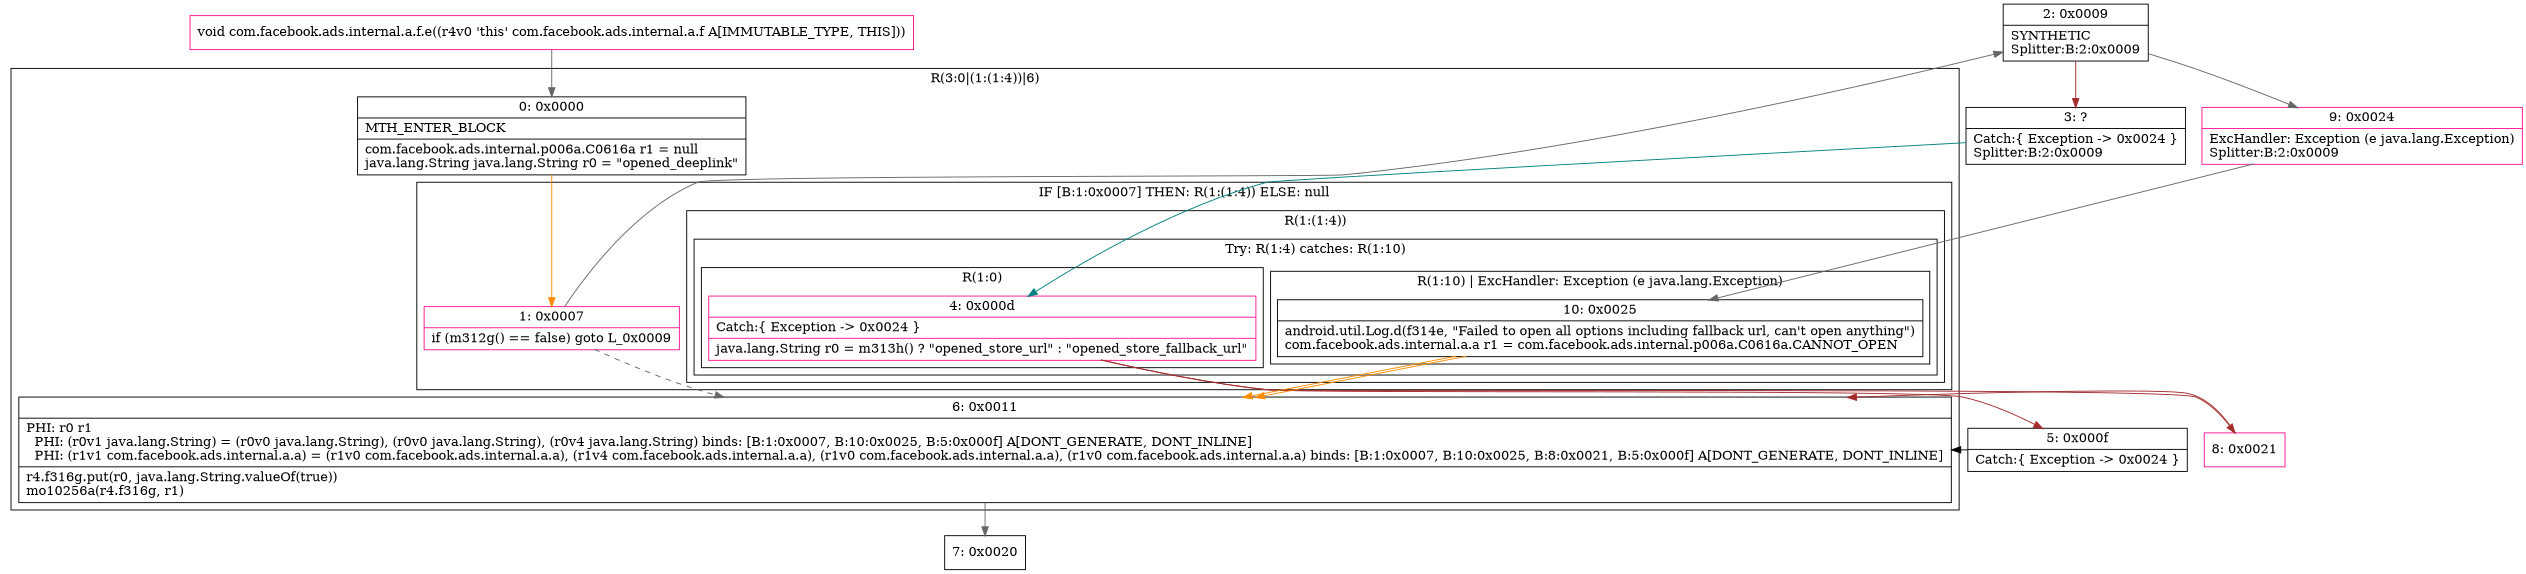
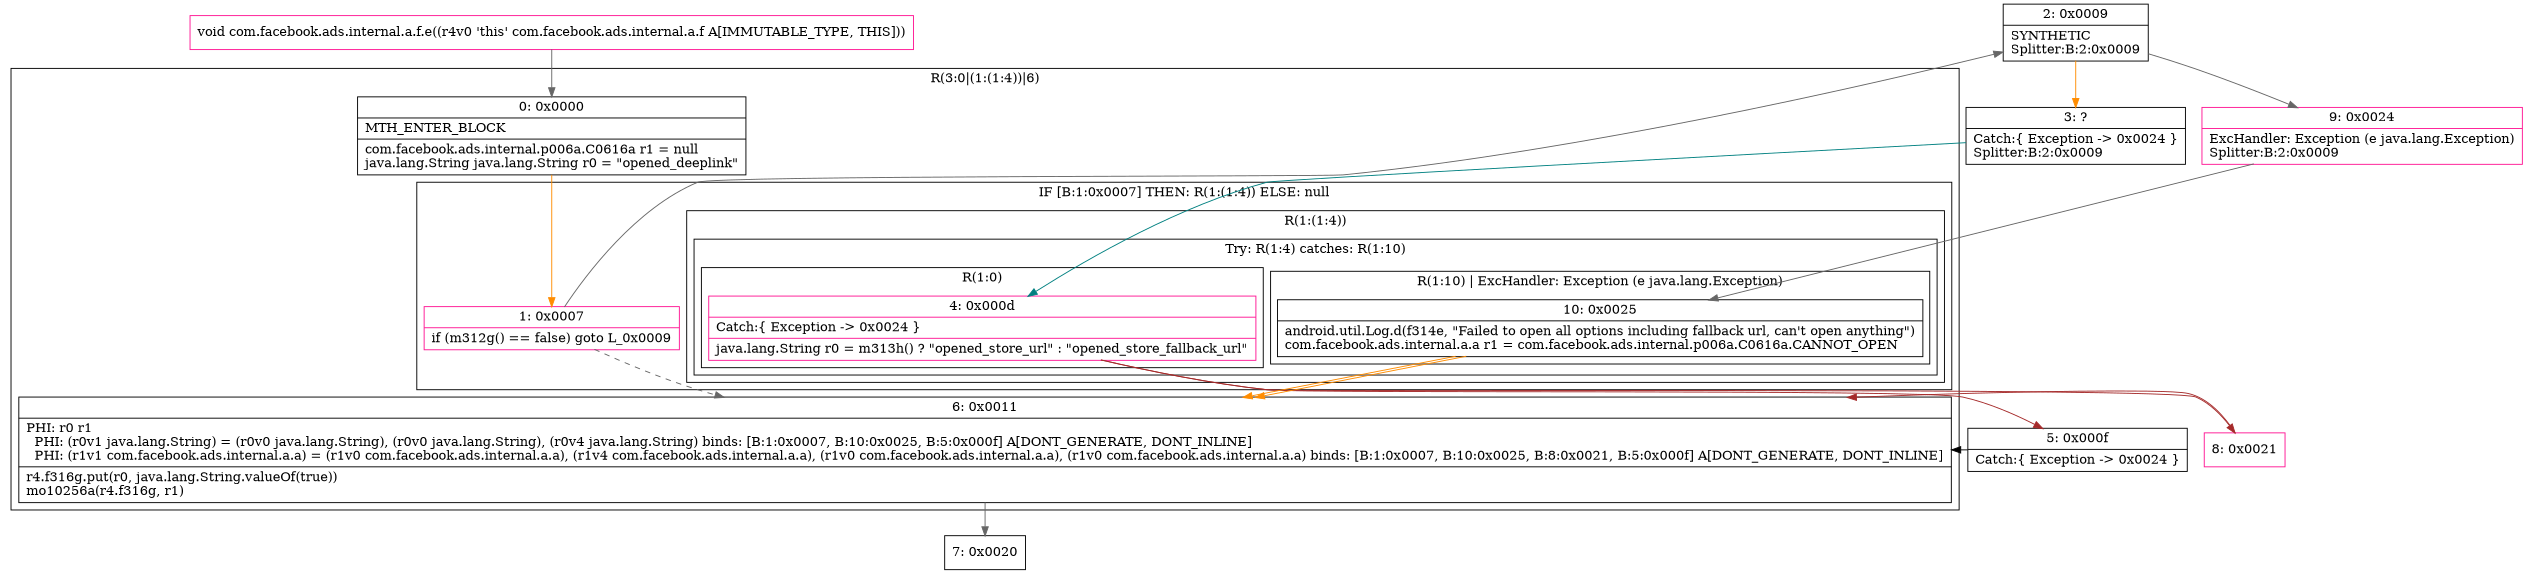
  digraph {
    node [color=black shape=record]
    edge [color=gray40]
    n1 [color=deeppink label="{4\:\ 0x000d|Catch:\{ Exception \-\> 0x0024 \}\l|java.lang.String r0 = m313h() ? \"opened_store_url\" : \"opened_store_fallback_url\"\l}"]
    n2 [label="{10\:\ 0x0025|android.util.Log.d(f314e, \"Failed to open all options including fallback url, can't open anything\")\lcom.facebook.ads.internal.a.a r1 = com.facebook.ads.internal.p006a.C0616a.CANNOT_OPEN\l}"]
    n3 [color=deeppink label="{1\:\ 0x0007|if (m312g() == false) goto L_0x0009\l}"]
    n4 [label="{0\:\ 0x0000|MTH_ENTER_BLOCK\l|com.facebook.ads.internal.p006a.C0616a r1 = null\ljava.lang.String java.lang.String r0 = \"opened_deeplink\"\l}"]
    n5 [label="{6\:\ 0x0011|PHI: r0 r1 \l  PHI: (r0v1 java.lang.String) = (r0v0 java.lang.String), (r0v0 java.lang.String), (r0v4 java.lang.String) binds: [B:1:0x0007, B:10:0x0025, B:5:0x000f] A[DONT_GENERATE, DONT_INLINE]\l  PHI: (r1v1 com.facebook.ads.internal.a.a) = (r1v0 com.facebook.ads.internal.a.a), (r1v4 com.facebook.ads.internal.a.a), (r1v0 com.facebook.ads.internal.a.a), (r1v0 com.facebook.ads.internal.a.a) binds: [B:1:0x0007, B:10:0x0025, B:8:0x0021, B:5:0x000f] A[DONT_GENERATE, DONT_INLINE]\l|r4.f316g.put(r0, java.lang.String.valueOf(true))\lmo10256a(r4.f316g, r1)\l}"]
    n6 [label="{5\:\ 0x000f|Catch:\{ Exception \-\> 0x0024 \}\l}"]
    n7 [color=deeppink label="{8\:\ 0x0021}"]
    n8 [label="{2\:\ 0x0009|SYNTHETIC\lSplitter:B:2:0x0009\l}"]
    n9 [label="{7\:\ 0x0020}"]
    n10 [label="{3\:\ ?|Catch:\{ Exception \-\> 0x0024 \}\lSplitter:B:2:0x0009\l}"]
    n11 [color=deeppink label="{9\:\ 0x0024|ExcHandler: Exception (e java.lang.Exception)\lSplitter:B:2:0x0009\l}"]
    n12 [color=deeppink label="{void com.facebook.ads.internal.a.f.e((r4v0 'this' com.facebook.ads.internal.a.f A[IMMUTABLE_TYPE, THIS])) }"]
    subgraph cluster_1 {
      label="R(3:0|(1:(1:4))|6)"
      n4
      n5
      subgraph cluster_2 {
        label="IF [B:1:0x0007] THEN: R(1:(1:4)) ELSE: null"
        n3
        subgraph cluster_3 {
          label="R(1:(1:4))"
          subgraph cluster_4 {
            label="Try: R(1:4) catches: R(1:10)"
            subgraph cluster_5 {
              label="R(1:0)"
              n1
            }
            subgraph cluster_6 {
              label="R(1:10) | ExcHandler: Exception (e java.lang.Exception)\l"
              n2
            }
          }
        }
      }
    }
    subgraph cluster_7 {
      label="R(1:10) | ExcHandler: Exception (e java.lang.Exception)\l"
    }
    n1 -> n6 [color=brown]
    n1 -> n7 [color=brown]
    n2 -> n5 [color=darkorange]
    n2 -> n5 [color=darkorange]
    n3 -> n5 [style=dashed]
    n3 -> n8
    n4 -> n3 [color=darkorange]
    n5 -> n9
    n6 -> n5 [color=""]
    n7 -> n5 [color=brown]
-   n8 -> n10 [color=brown]
+   n8 -> n10 [color=darkorange]
    n8 -> n11
    n10 -> n1 [color=teal]
    n11 -> n2
    n12 -> n4
  }
